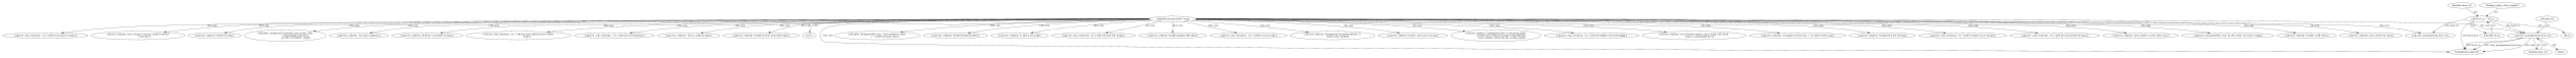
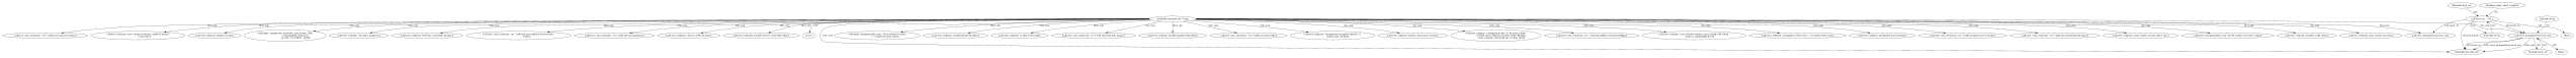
  digraph {
    fontname="Playfair Display"
    node [fontname="Playfair Display"]
    edge [fontname="Playfair Display"]
    n1 [label="(Call,error_propagate(errp, local_err))"]
    n2 [label="(Block,)"]
    n3 [label="(MethodReturn,static int)"]
    n4 [label="(Identifier,local_err)"]
-   n5 [label="(MethodParameterIn,Error **errp)"]
+   n5 [label="(MethodParameterIn,Too **errp)"]
    n6 [label="(Call,report_unsupported(bs, errp, \"%d bit reference counts\",\n                           1 << header.refcount_order))"]
    n7 [label="(Call,error_setg(errp, \"Invalid backing file offset\"))"]
    n8 [label="(Call,error_setg(errp, \"L1 table is too small\"))"]
    n9 [label="(Call,error_setg_errno(errp, -ret, \"Could not repair dirty image\"))"]
    n10 [label="(Call,error_setg(errp, \"Invalid snapshot table offset\"))"]
    n11 [label="(Call,error_setg_errno(errp, -ret, \"Could not read L1 table\"))"]
    n12 [label="(Call,error_setg(errp, \"Unsupported encryption method: %i\",\n                   header.crypt_method))"]
    n13 [label="(Call,error_setg(errp, \"Image is not in qcow2 format\"))"]
    n14 [label="(Call,error_setg(errp, \"Unsupported value '%s' for qcow2 option \"\n                   \"'overlap-check'. Allowed are either of the following: \"\n                   \"none, constant, cached, all\", opt_overlap_check))"]
    n15 [label="(Call,error_setg_errno(errp, -ret, \"Could not initialize refcount handling\"))"]
    n16 [label="(Call,error_setg(errp, \"Lazy refcounts require a qcow2 image with at least \"\n                   \"qemu 1.1 compatibility level\"))"]
    n17 [label="(Call,error_setg(errp, \"Unsupported cluster size: 2^%i\", header.cluster_bits))"]
    n18 [label="(Call,error_setg(errp, \"Backing file name too long\"))"]
    n19 [label="(Call,error_setg_errno(errp, -ret, \"Could not update qcow2 header\"))"]
    n20 [label="(Call,error_setg_errno(errp, -ret, \"Could not read backing file name\"))"]
    n21 [label="(Call,error_setg(errp, \"qcow2 header exceeds cluster size\"))"]
    n22 [label="(Call,report_unsupported(bs, errp, \"QCOW version %d\", header.version))"]
    n23 [label="(Call,error_setg(errp, \"Invalid L1 table offset\"))"]
    n24 [label="(Call,error_setg(errp, \"qcow2 header too short\"))"]
    n25 [label="(Call,error_setg_errno(errp, -ret, \"Could not read qcow2 header\"))"]
    n26 [label="(Call,error_setg(errp, \"qcow2: Image is corrupt; cannot be opened \"\n                       \"read/write\"))"]
    n27 [label="(Call,error_setg(errp, \"Image is too big\"))"]
    n28 [label="(Call,report_unsupported_feature(bs, errp, feature_table,\n                                   s->incompatible_features &\n                                   ~QCOW2_INCOMPAT_MASK))"]
    n29 [label="(Call,error_setg(errp, \"Too many snapshots\"))"]
    n30 [label="(Call,error_setg(errp, \"Reference count table too large\"))"]
    n31 [label="(Call,error_setg_errno(errp, -ret, \"Could not read unknown qcow2 header \"\n                             \"fields\"))"]
    n32 [label="(Call,error_setg_errno(errp, -ret, \"Could not read snapshots\"))"]
    n33 [label="(Call,error_setg(errp, \"Active L1 table too large\"))"]
    n34 [label="(Call,error_setg(errp, \"Invalid reference count table offset\"))"]
    n35 [label="(Call,error_propagate(errp, local_err))"]
    1000120
    n37 [label="(Call,*local_err = NULL)"]
    n38 [label="(Block,)"]
    n39 [label="(Identifier,NULL)"]
    n40 [label="(Identifier,local_err)"]
    n41 [label="(Backing,overlap_check_template)"]
-   n42 [label="(Identifier,ret)"]
+   n42 [label="(Identifier,local)"]
    n1 -> n2 [label="AST: "]
    n1 -> n3 [label="DDG: local_err"]
    n1 -> n3 [label="DDG: error_propagate(errp, local_err)"]
    n1 -> n3 [label="DDG: errp"]
    n1 -> n4 [label="CFG: "]
    n4 -> n1 [label="AST: "]
    n5 -> n1 [label="DDG: errp"]
    n5 -> n3 [label="DDG: errp"]
    n5 -> n6 [label="DDG: errp"]
    n5 -> n7 [label="DDG: errp"]
    n5 -> n8 [label="DDG: errp"]
    n5 -> n9 [label="DDG: errp"]
    n5 -> n10 [label="DDG: errp"]
    n5 -> n11 [label="DDG: errp"]
    n5 -> n12 [label="DDG: errp"]
    n5 -> n13 [label="DDG: errp"]
    n5 -> n14 [label="DDG: errp"]
    n5 -> n15 [label="DDG: errp"]
    n5 -> n16 [label="DDG: errp"]
    n5 -> n17 [label="DDG: errp"]
    n5 -> n18 [label="DDG: errp"]
    n5 -> n19 [label="DDG: errp"]
    n5 -> n20 [label="DDG: errp"]
    n5 -> n21 [label="DDG: errp"]
    n5 -> n22 [label="DDG: errp"]
    n5 -> n23 [label="DDG: errp"]
    n5 -> n24 [label="DDG: errp"]
    n5 -> n25 [label="DDG: errp"]
    n5 -> n26 [label="DDG: errp"]
    n5 -> n27 [label="DDG: errp"]
    n5 -> n28 [label="DDG: errp"]
    n5 -> n29 [label="DDG: errp"]
    n5 -> n30 [label="DDG: errp"]
    n5 -> n31 [label="DDG: errp"]
    n5 -> n32 [label="DDG: errp"]
    n5 -> n33 [label="DDG: errp"]
    n5 -> n34 [label="DDG: errp"]
    n5 -> n35 [label="DDG: errp"]
    n5 -> 1000120 [label="AST: "]
    n37 -> n1 [label="DDG: local_err"]
    n37 -> n3 [label="DDG: local_local"]
    n37 -> n35 [label="DDG: local_err"]
    n37 -> n38 [label="AST: "]
    n37 -> n39 [label="CFG: "]
    n39 -> n37 [label="AST: "]
    n40 -> n37 [label="AST: "]
    n41 -> n37 [label="CFG: "]
    n42 -> n1 [label="CFG: "]
  }
